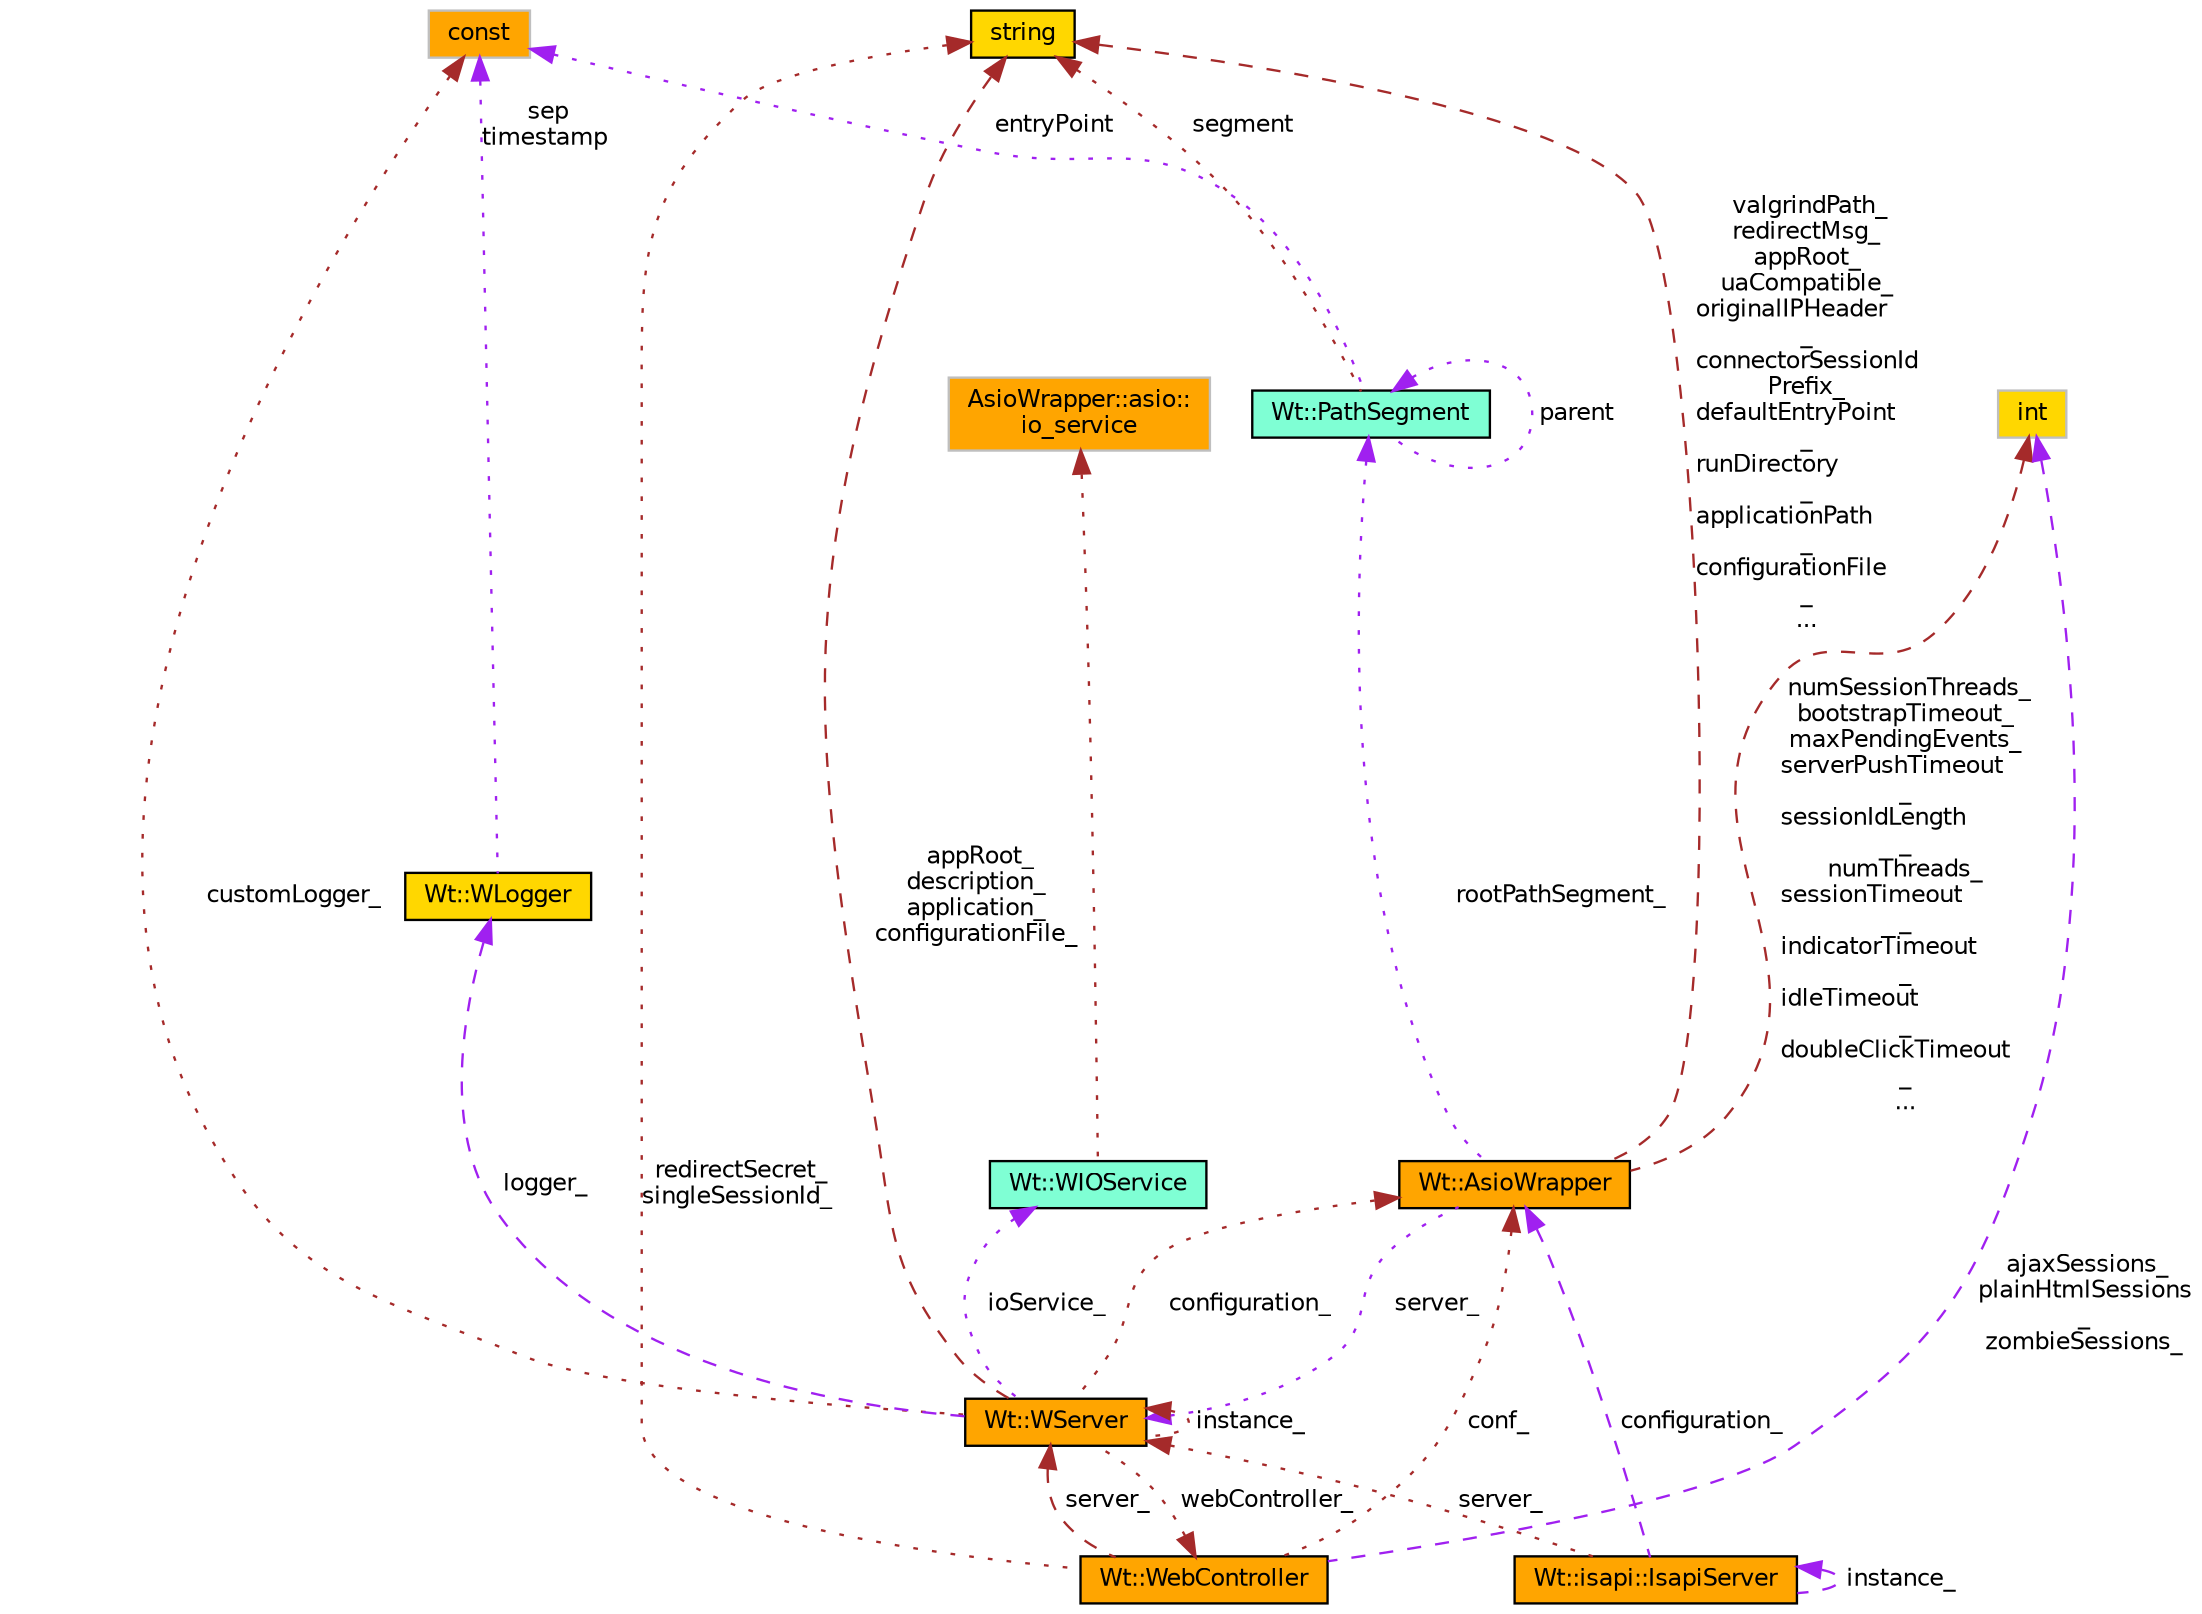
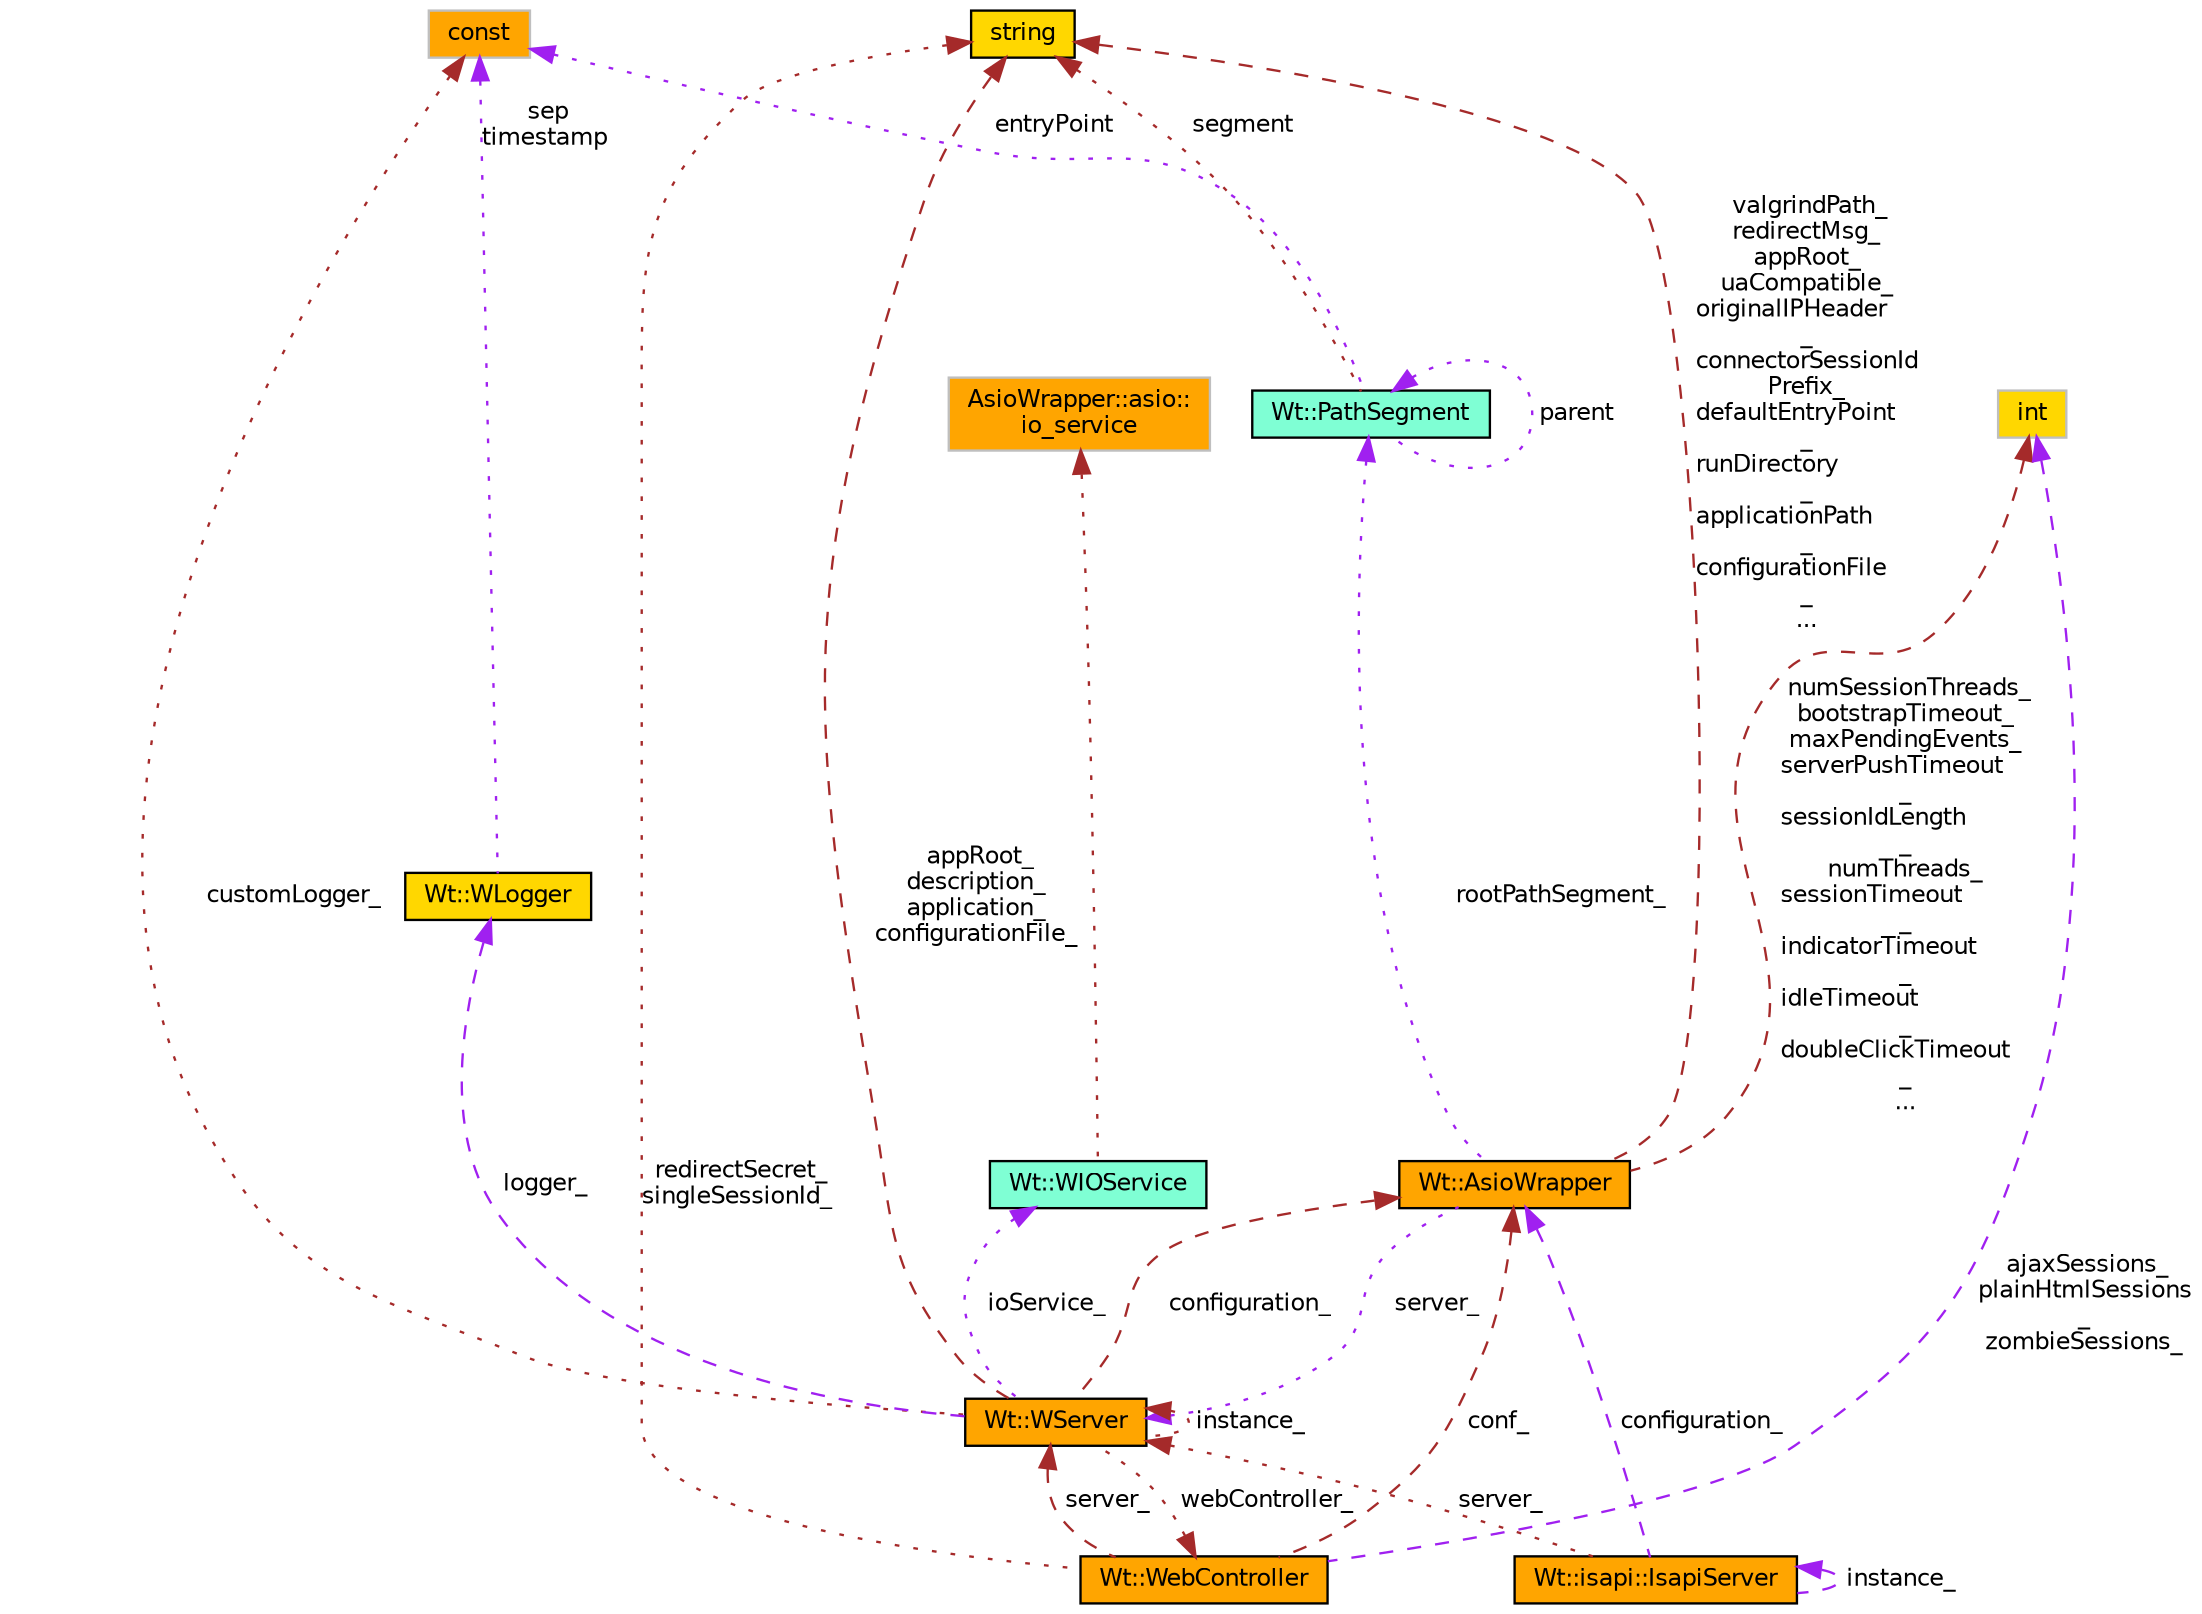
  digraph {
    node [color=black fillcolor=orange fontname=Helvetica fontsize=10 shape=record style=filled]
    edge [color=brown dir=back fontname=Helvetica fontsize=10 labelfontname=Helvetica labelfontsize=10 style=dotted]
    n1 [fontcolor=black height=0.2 label="Wt::isapi::IsapiServer" width=0.4]
    n2 [height=0.2 label="Wt::AsioWrapper" width=0.4]
    n3 [height=0.2 label="Wt::WServer" width=0.4]
    n4 [height=0.2 label="Wt::WebController" width=0.4]
    n5 [fillcolor=aquamarine height=0.2 label="Wt::PathSegment" width=0.4]
    n6 [fillcolor=gold height=0.2 label=string width=0.4]
    n7 [color=grey75 height=0.2 label=const width=0.4]
    n8 [fillcolor=gold height=0.2 label="Wt::WLogger" width=0.4]
    n9 [fillcolor=aquamarine height=0.2 label="Wt::WIOService" width=0.4]
    n10 [color=grey75 height=0.2 label="AsioWrapper::asio::\lio_service" width=0.4]
    n11 [color=grey75 fillcolor=gold height=0.2 label=int width=0.4]
    n1 -> n1 [color=purple label=" instance_" style=dashed]
    n2 -> n1 [color=purple label=" configuration_" style=dashed]
-   n2 -> n3 [label=" configuration_"]
-   n2 -> n4 [label=" conf_"]
+   n2 -> n3 [label=" configuration_" style=dashed]
+   n2 -> n4 [label=" conf_" style=dashed]
    n3 -> n1 [label=" server_"]
    n3 -> n2 [color=purple label=" server_"]
    n3 -> n3 [label=" instance_"]
    n3 -> n4 [label=" server_" style=dashed]
    n4 -> n3 [label=" webController_"]
    n5 -> n2 [color=purple label=" rootPathSegment_"]
    n5 -> n5 [color=purple label=" parent"]
    n6 -> n2 [label=" valgrindPath_\nredirectMsg_\nappRoot_\nuaCompatible_\noriginalIPHeader\l_\nconnectorSessionId\lPrefix_\ndefaultEntryPoint\l_\nrunDirectory\l_\napplicationPath\l_\nconfigurationFile\l_\n..." style=dashed]
    n6 -> n3 [label=" appRoot_\ndescription_\napplication_\nconfigurationFile_" style=dashed]
    n6 -> n4 [label=" redirectSecret_\nsingleSessionId_"]
    n6 -> n5 [label=" segment"]
    n7 -> n3 [label=" customLogger_"]
    n7 -> n5 [color=purple label=" entryPoint"]
    n7 -> n8 [color=purple label=" sep\ntimestamp"]
    n8 -> n3 [color=purple label=" logger_" style=dashed]
    n9 -> n3 [color=purple label=" ioService_"]
    n10 -> n9
    n11 -> n2 [label=" numSessionThreads_\nbootstrapTimeout_\nmaxPendingEvents_\nserverPushTimeout\l_\nsessionIdLength\l_\nnumThreads_\nsessionTimeout\l_\nindicatorTimeout\l_\nidleTimeout\l_\ndoubleClickTimeout\l_\n..." style=dashed]
    n11 -> n4 [color=purple label=" ajaxSessions_\nplainHtmlSessions\l_\nzombieSessions_" style=dashed]
  }
